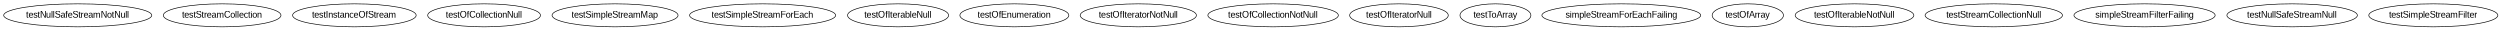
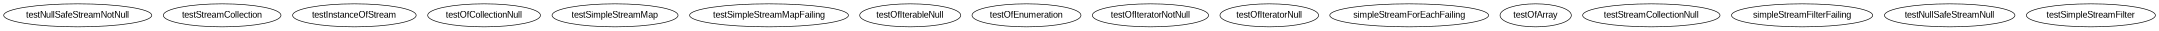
  digraph {
    fontname="Liberation Sans"
    node [fontname="Liberation Sans"]
    testNullSafeStreamNotNull
    testStreamCollection
    testInstanceOfStream
    testOfCollectionNull
    testSimpleStreamMap
-   testSimpleStreamForEach
+   testSimpleStreamMapFailing
    testOfIterableNull
    testOfEnumeration
    testOfIteratorNotNull
-   testOfCollectionNotNull
    testOfIteratorNull
-   testToArray
    simpleStreamForEachFailing
    testOfArray
-   testOfIterableNotNull
    testStreamCollectionNull
    simpleStreamFilterFailing
    testNullSafeStreamNull
    testSimpleStreamFilter
  }
